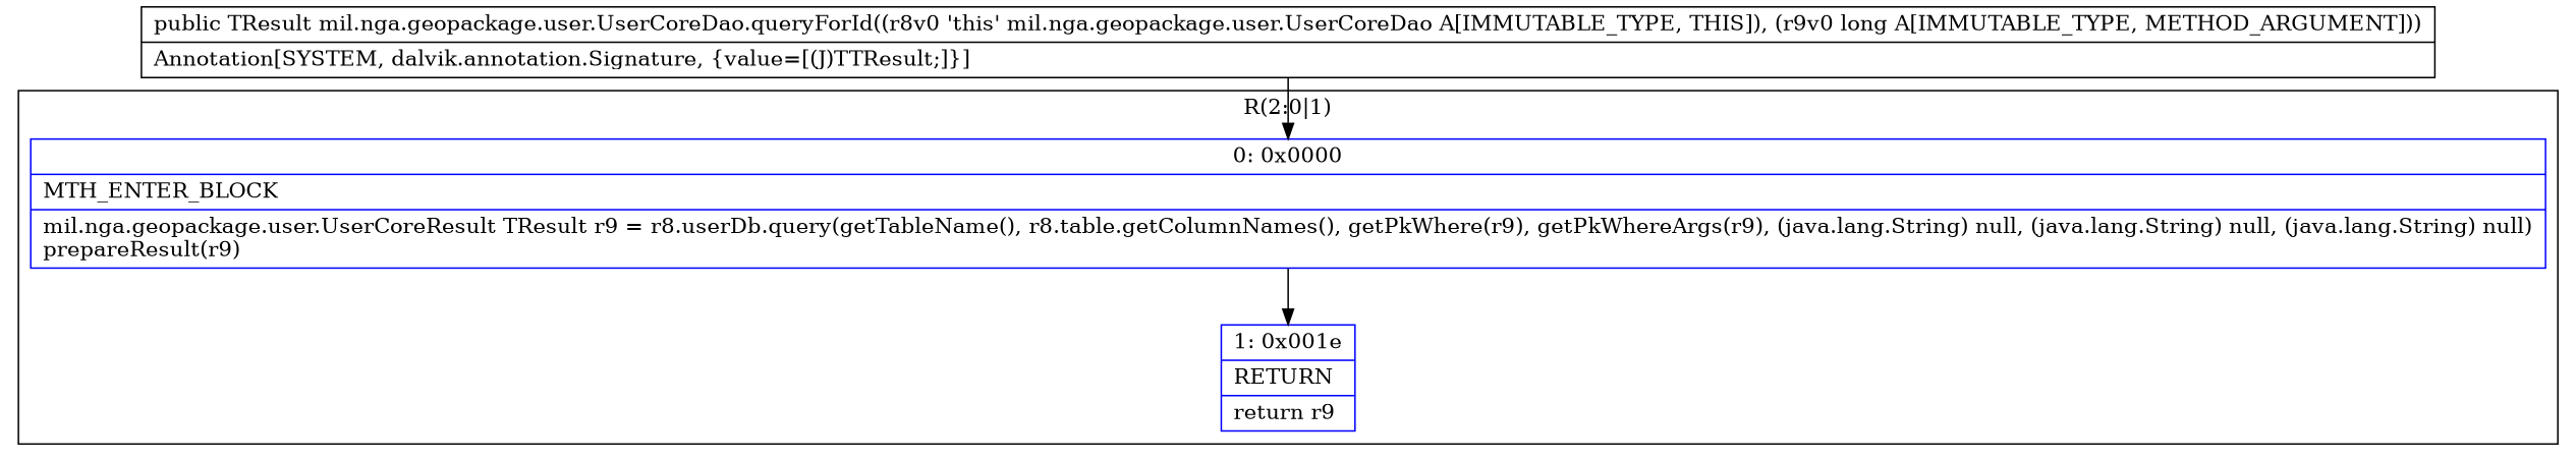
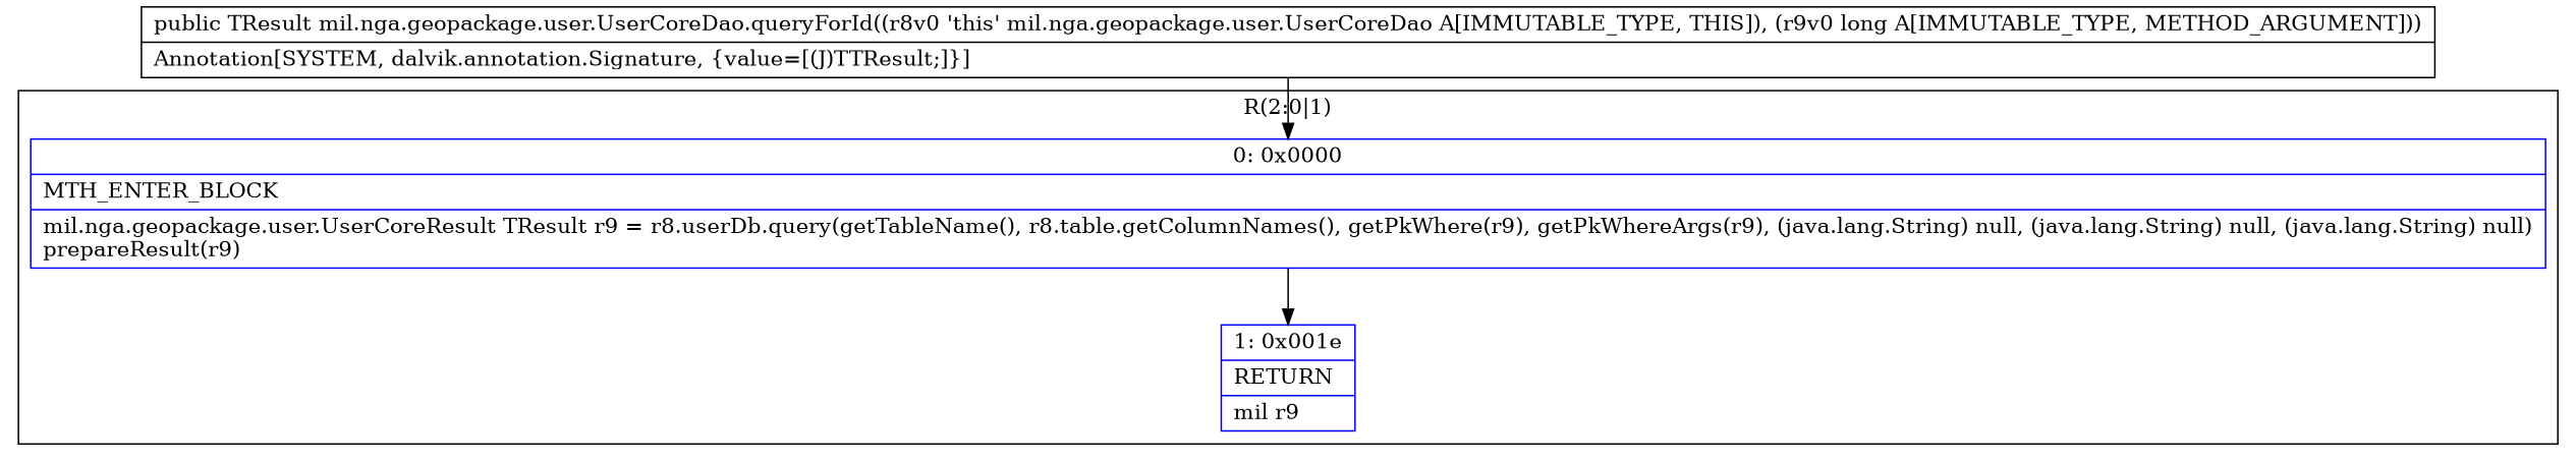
  digraph {
    node [color=blue shape=record]
    n1 [label="{0\:\ 0x0000|MTH_ENTER_BLOCK\l|mil.nga.geopackage.user.UserCoreResult TResult r9 = r8.userDb.query(getTableName(), r8.table.getColumnNames(), getPkWhere(r9), getPkWhereArgs(r9), (java.lang.String) null, (java.lang.String) null, (java.lang.String) null)\lprepareResult(r9)\l}"]
-   n2 [label="{1\:\ 0x001e|RETURN\l|return r9\l}"]
+   n2 [label="{1\:\ 0x001e|RETURN\l|mil r9\l}"]
    n3 [label="{public TResult mil.nga.geopackage.user.UserCoreDao.queryForId((r8v0 'this' mil.nga.geopackage.user.UserCoreDao A[IMMUTABLE_TYPE, THIS]), (r9v0 long A[IMMUTABLE_TYPE, METHOD_ARGUMENT]))  | Annotation[SYSTEM, dalvik.annotation.Signature, \{value=[(J)TTResult;]\}]\l}" color=""]
    subgraph cluster_1 {
      label="R(2:0|1)"
      n1
      n2
    }
    n1 -> n2
    n3 -> n1
  }
